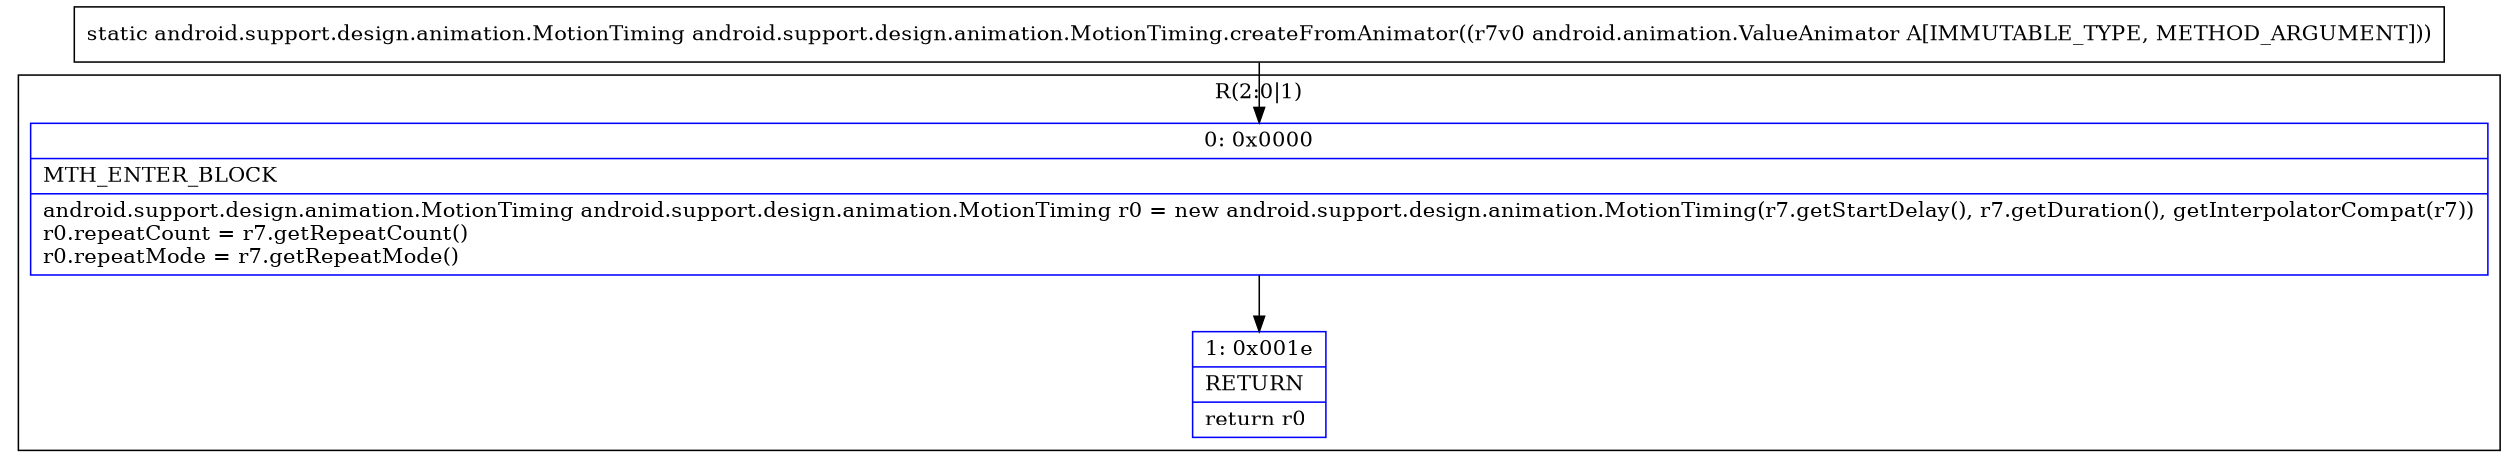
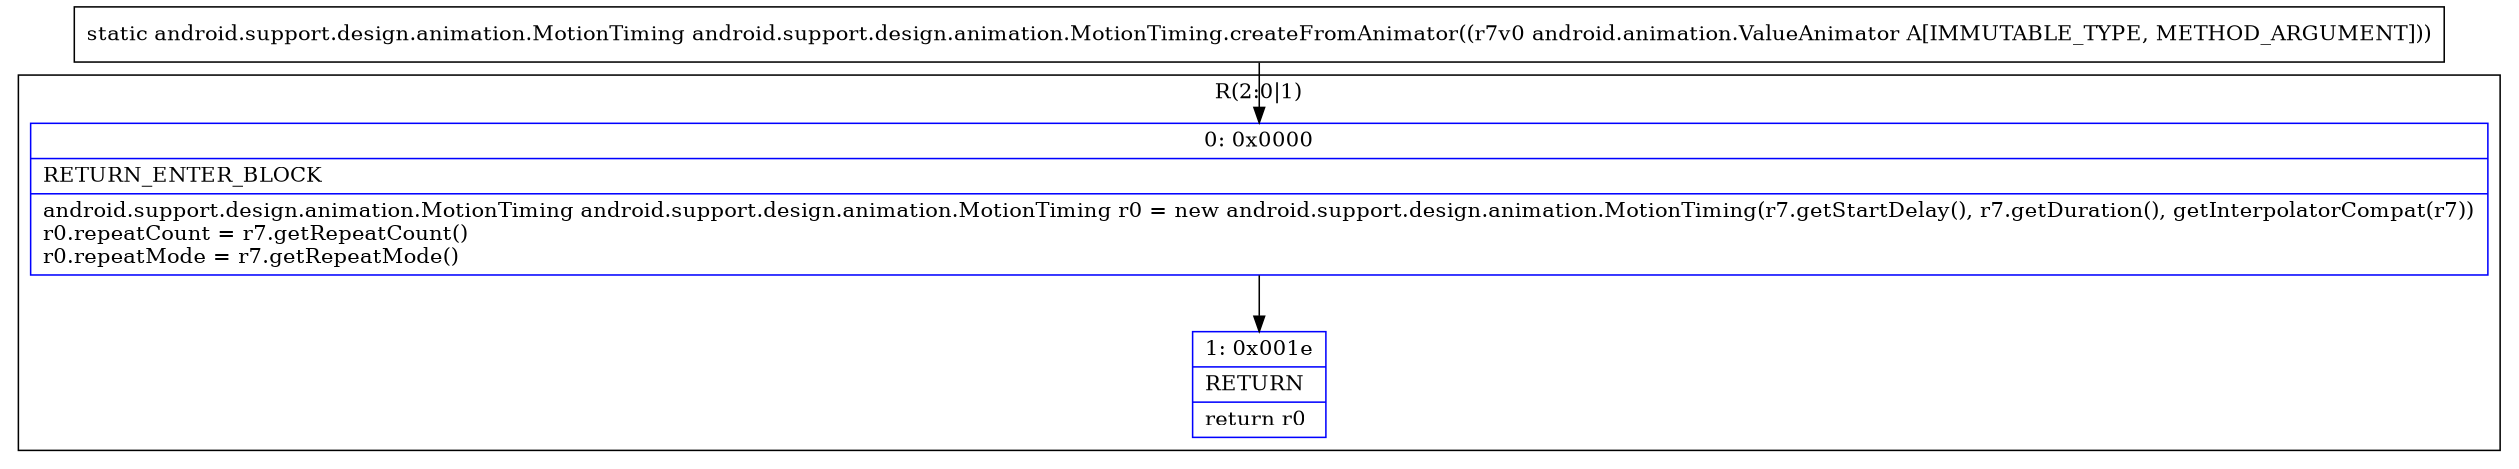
  digraph {
    node [color=blue shape=record]
-   n1 [label="{0\:\ 0x0000|MTH_ENTER_BLOCK\l|android.support.design.animation.MotionTiming android.support.design.animation.MotionTiming r0 = new android.support.design.animation.MotionTiming(r7.getStartDelay(), r7.getDuration(), getInterpolatorCompat(r7))\lr0.repeatCount = r7.getRepeatCount()\lr0.repeatMode = r7.getRepeatMode()\l}"]
+   n1 [label="{0\:\ 0x0000|RETURN_ENTER_BLOCK\l|android.support.design.animation.MotionTiming android.support.design.animation.MotionTiming r0 = new android.support.design.animation.MotionTiming(r7.getStartDelay(), r7.getDuration(), getInterpolatorCompat(r7))\lr0.repeatCount = r7.getRepeatCount()\lr0.repeatMode = r7.getRepeatMode()\l}"]
    n2 [label="{1\:\ 0x001e|RETURN\l|return r0\l}"]
    n3 [label="{static android.support.design.animation.MotionTiming android.support.design.animation.MotionTiming.createFromAnimator((r7v0 android.animation.ValueAnimator A[IMMUTABLE_TYPE, METHOD_ARGUMENT])) }" color=""]
    subgraph cluster_1 {
      label="R(2:0|1)"
      n1
      n2
    }
    n1 -> n2
    n3 -> n1
  }
